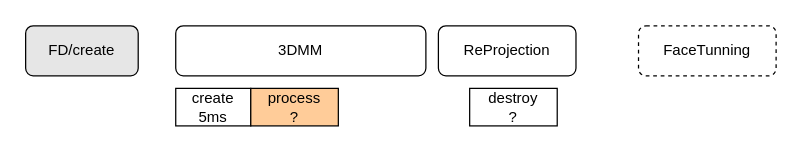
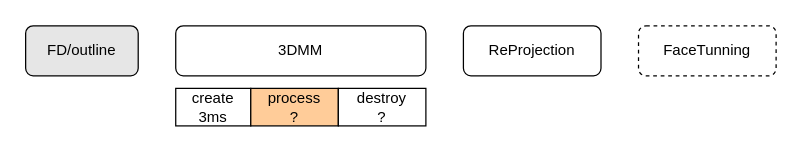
  <mxCell id="0" />
  <mxCell id="1" parent="0" />
- <mxCell id="2" value="FD/create" style="rounded=1;whiteSpace=wrap;html=1;fillColor=#E6E6E6;" vertex="1" parent="1"><mxGeometry x="20" y="20" width="90" height="40" as="geometry" /></mxCell>
+ <mxCell id="2" value="FD/outline" style="rounded=1;whiteSpace=wrap;html=1;fillColor=#E6E6E6;" vertex="1" parent="1"><mxGeometry x="20" y="20" width="90" height="40" as="geometry" /></mxCell>
  <mxCell id="3" value="3DMM" style="rounded=1;whiteSpace=wrap;html=1;fillColor=#FFFFFF;" vertex="1" parent="1"><mxGeometry x="140" y="20" width="200" height="40" as="geometry" /></mxCell>
- <mxCell id="4" value="create&lt;br&gt;5ms" style="rounded=0;whiteSpace=wrap;html=1;fillColor=#FFFFFF;" vertex="1" parent="1"><mxGeometry x="140" y="70" width="60" height="30" as="geometry" /></mxCell>
+ <mxCell id="4" value="create&lt;br&gt;3ms" style="rounded=0;whiteSpace=wrap;html=1;fillColor=#FFFFFF;" vertex="1" parent="1"><mxGeometry x="140" y="70" width="60" height="30" as="geometry" /></mxCell>
  <mxCell id="5" style="edgeStyle=orthogonalEdgeStyle;rounded=0;orthogonalLoop=1;jettySize=auto;html=1;exitX=0.5;exitY=1;exitDx=0;exitDy=0;fillColor=#FFFFFF;" edge="1" parent="1" source="4" target="4"><mxGeometry relative="1" as="geometry" /></mxCell>
  <mxCell id="6" value="process&lt;br&gt;?" style="rounded=0;whiteSpace=wrap;html=1;fillColor=#FFCC99;" vertex="1" parent="1"><mxGeometry x="200" y="70" width="70" height="30" as="geometry" /></mxCell>
- <mxCell id="7" value="destroy&lt;br&gt;?" style="rounded=0;whiteSpace=wrap;html=1;fillColor=#FFFFFF;" vertex="1" parent="1"><mxGeometry x="375" y="70" width="70" height="30" as="geometry" /></mxCell>
- <mxCell id="8" value="ReProjection" style="rounded=1;whiteSpace=wrap;html=1;fillColor=#FFFFFF;" vertex="1" parent="1"><mxGeometry x="350" y="20" width="110" height="40" as="geometry" /></mxCell>
+ <mxCell id="7" value="destroy&lt;br&gt;?" style="rounded=0;whiteSpace=wrap;html=1;fillColor=#FFFFFF;" vertex="1" parent="1"><mxGeometry x="270" y="70" width="70" height="30" as="geometry" /></mxCell>
+ <mxCell id="8" value="ReProjection" style="rounded=1;whiteSpace=wrap;html=1;fillColor=#FFFFFF;" vertex="1" parent="1"><mxGeometry x="370" y="20" width="110" height="40" as="geometry" /></mxCell>
  <mxCell id="9" value="FaceTunning" style="rounded=1;whiteSpace=wrap;html=1;fillColor=#FFFFFF;dashed=1;" vertex="1" parent="1"><mxGeometry x="510" y="20" width="110" height="40" as="geometry" /></mxCell>
